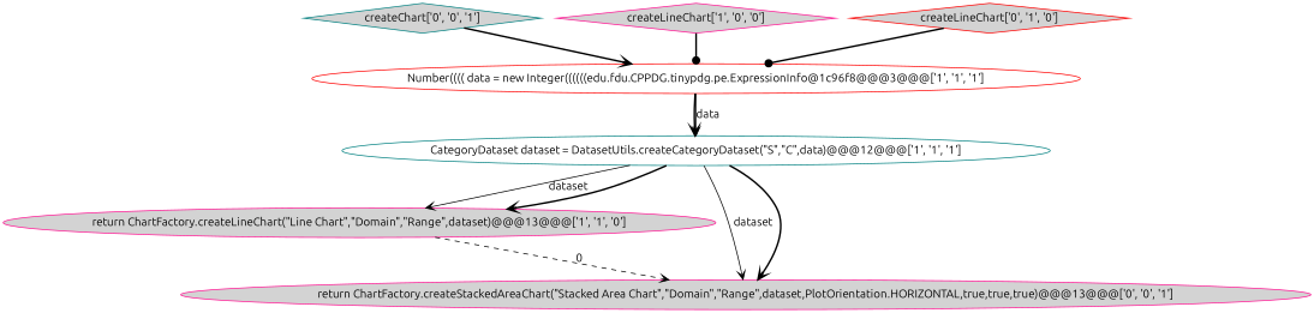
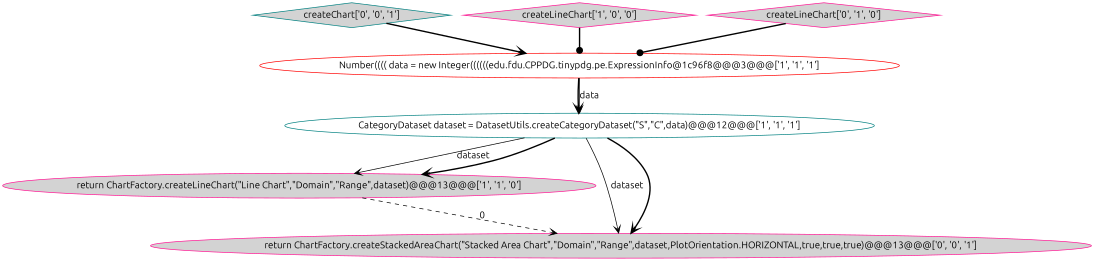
  digraph {
    fontname=Ubuntu
    node [fillcolor=lightgray shape=ellipse style=filled color=deeppink fontname=Ubuntu]
    edge [style=bold arrowhead=vee fontname=Ubuntu]
    n1 [label="createChart['0', '0', '1']" shape=diamond color=teal]
    n2 [fillcolor=white label="Number(((( data = new Integer((((((edu.fdu.CPPDG.tinypdg.pe.ExpressionInfo@1c96f8@@@3@@@['1', '1', '1']" color=red]
    n3 [label="return ChartFactory.createLineChart(\"Line Chart\",\"Domain\",\"Range\",dataset)@@@13@@@['1', '1', '0']"]
    n4 [label="return ChartFactory.createStackedAreaChart(\"Stacked Area Chart\",\"Domain\",\"Range\",dataset,PlotOrientation.HORIZONTAL,true,true,true)@@@13@@@['0', '0', '1']"]
    n5 [label="createLineChart['1', '0', '0']" shape=diamond]
    n6 [fillcolor=white label="CategoryDataset dataset = DatasetUtils.createCategoryDataset(\"S\",\"C\",data)@@@12@@@['1', '1', '1']" color=teal]
-   n7 [label="createLineChart['0', '1', '0']" shape=diamond color=red]
+   n7 [label="createLineChart['0', '1', '0']" shape=diamond]
    n1 -> n2
    n2 -> n6
    n2 -> n6 [label=data style=solid]
    n3 -> n4 [label=0 style=dashed]
    n5 -> n2 [arrowhead=dot]
    n6 -> n3 [label=dataset style=solid]
    n6 -> n3
    n6 -> n4 [label=dataset style=solid]
    n6 -> n4
    n7 -> n2 [arrowhead=dot]
  }
